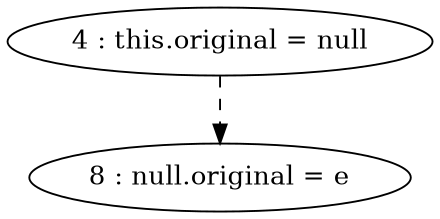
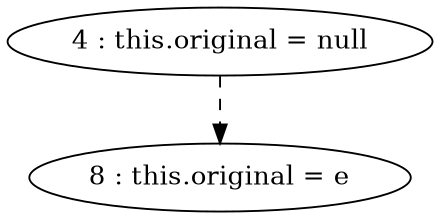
  digraph {
    "4 : this.original = null"
-   "8 : this.original = e" [label="8 : null.original = e"]
+   "8 : this.original = e"
    "4 : this.original = null" -> "8 : this.original = e" [style=dashed]
  }
